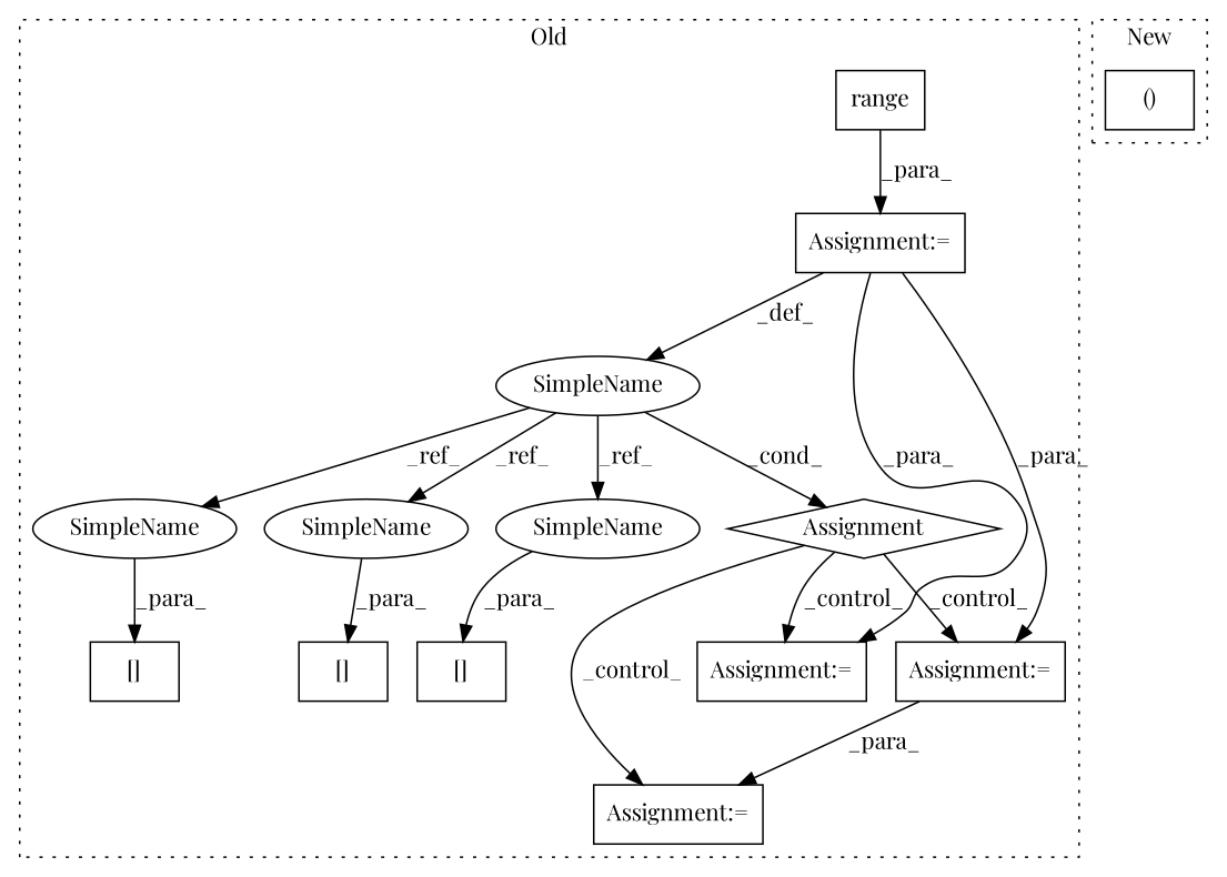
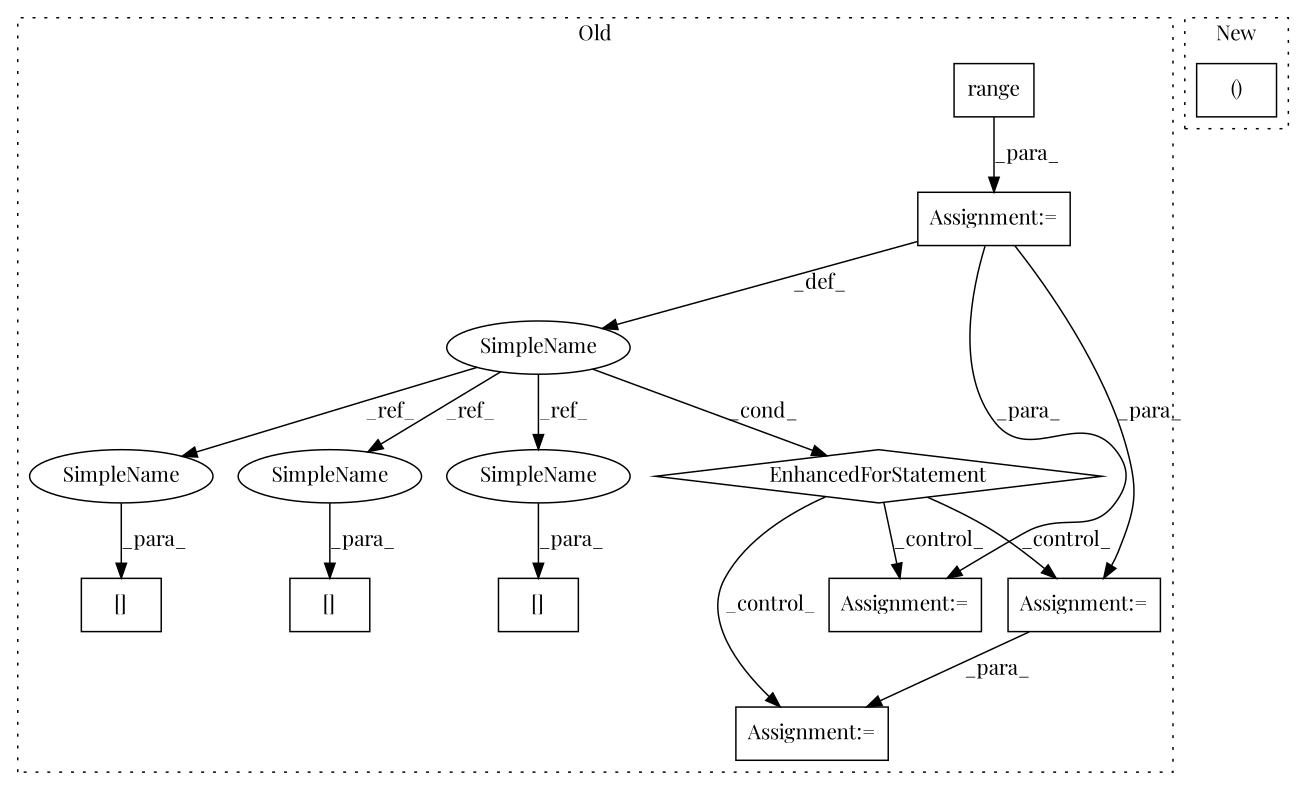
  digraph {
    fontname="Playfair Display"
    node [a=7 l=1 s="1751,1838" shape=box fontname="Playfair Display"]
    edge [fontname="Playfair Display"]
    n1 [a=32 l="6,1" label=range s="1812,1837"]
    n2 [l="53,2" label="Assignment:="]
-   n3 [a=70 l="53,2" label=Assignment shape=diamond]
+   n3 [a=70 l="53,2" label=EnhancedForStatement shape=diamond]
    n4 [a=2 l="15,1" label="[]" s="2042,2058"]
    n5 [a=42 label=SimpleName s=1808 shape=ellipse]
    n6 [label="Assignment:=" s=1892]
    n7 [a=2 l="15,1" label="[]" s="1857,1873"]
    n8 [label="Assignment:=" s=2062]
    n9 [a=2 l="15,1" label="[]" s="1893,1909"]
    n10 [label="Assignment:=" s=1856]
    n11 [a=42 label=SimpleName s=1908 shape=ellipse]
    n12 [a=42 label=SimpleName s=2057 shape=ellipse]
    n13 [a=42 label=SimpleName s=1872 shape=ellipse]
    n14 [a=106 l=28 label="()" s=1894]
    subgraph cluster_1 {
      label=Old
      style=dotted
      n1
      n2
      n3
      n4
      n5
      n6
      n7
      n8
      n9
      n10
      n11
      n12
      n13
    }
    subgraph cluster_2 {
      label=New
      style=dotted
      n14
    }
    n1 -> n2 [label=_para_]
    n2 -> n5 [label=_def_]
    n2 -> n6 [label=_para_]
    n2 -> n10 [label=_para_]
    n3 -> n6 [label=_control_]
    n3 -> n8 [label=_control_]
    n3 -> n10 [label=_control_]
    n5 -> n3 [label=_cond_]
    n5 -> n11 [label=_ref_]
    n5 -> n12 [label=_ref_]
    n5 -> n13 [label=_ref_]
    n10 -> n8 [label=_para_]
    n11 -> n9 [label=_para_]
    n12 -> n4 [label=_para_]
    n13 -> n7 [label=_para_]
  }
